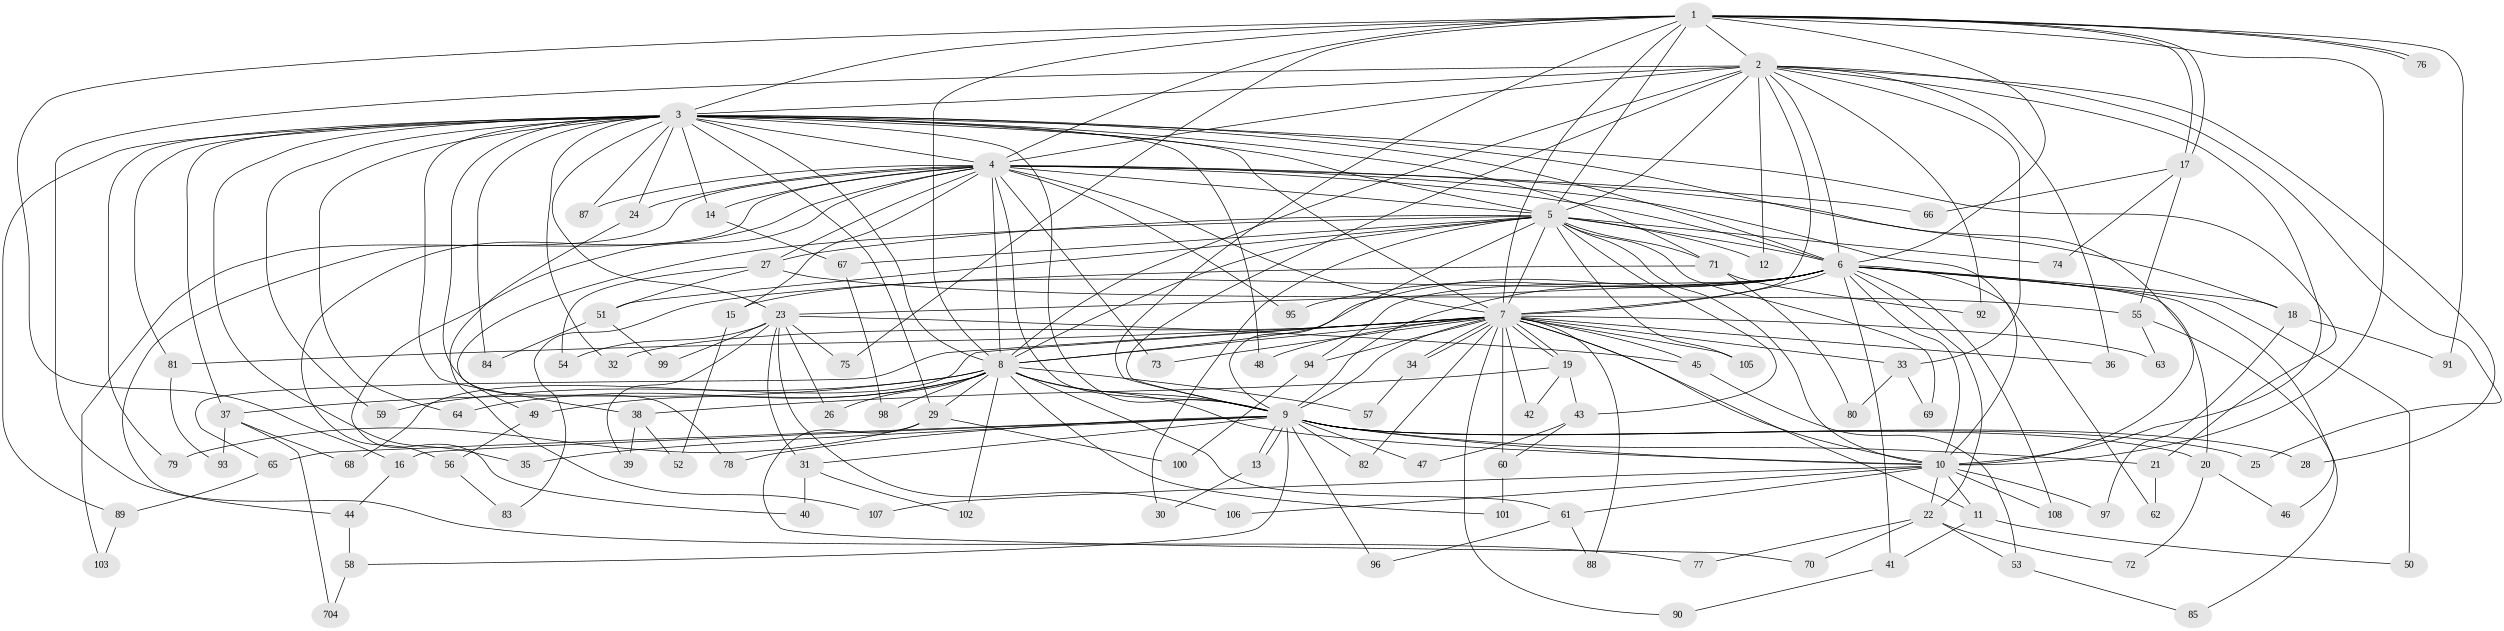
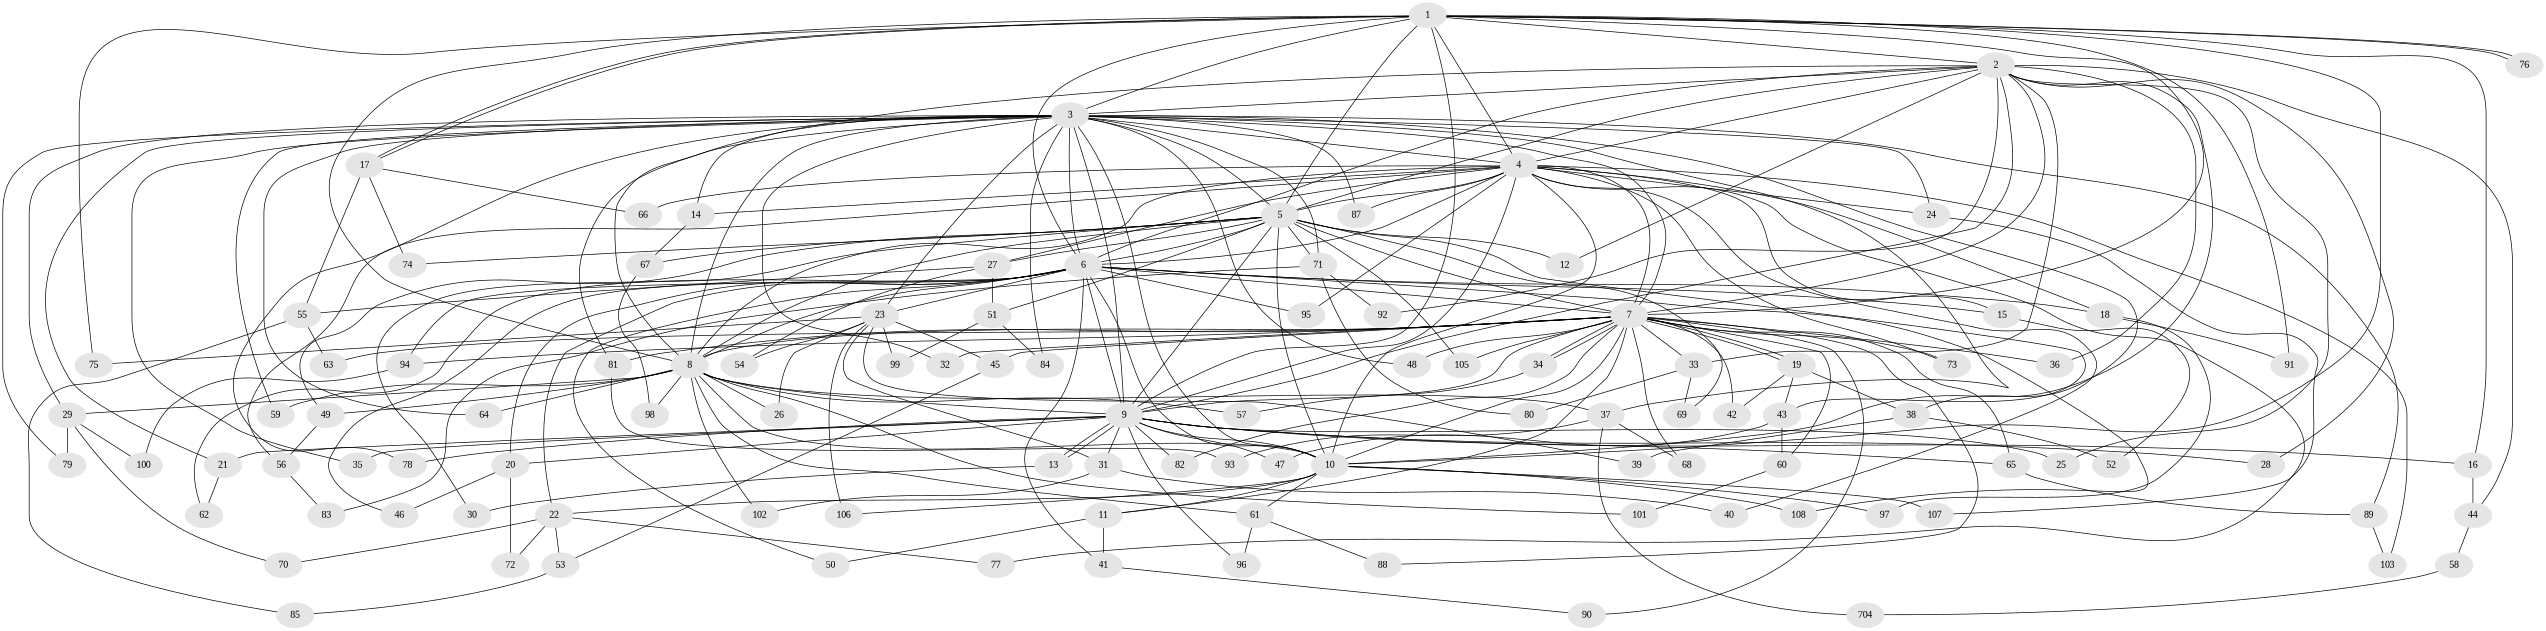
  graph {
    fontname="Liberation Serif"
    node [color=gray90 fontname="Liberation Serif" style=filled]
    edge [fontname="Liberation Serif"]
    1
    2
    3
    4
    5
    6
    7
    8
    9
    10
    16
    17
    75
    76
    91
    12
    25
    28
    33
    36
    44
    92
    14
    21
    23
    24
    29
    32
    35
    37
    38
    48
    59
    64
    71
    78
    79
    81
    84
    87
    89
    15
    18
    27
    40
    56
    66
    73
    77
    95
    103
    30
    43
    49
    51
    67
    69
    74
    105
    20
    22
    41
    46
    50
    62
    94
    108
    11
    19
    34
    42
    45
    60
    63
    65
    68
    82
    88
    90
    26
    57
    61
    98
    101
    102
    13
    31
    47
    58
    96
    97
    106
    107
    55
    80
    39
    54
    99
    70
    100
    93
    n102 [label=704]
    52
    83
    72
    53
    85
    1 -- 2
    1 -- 3
    1 -- 4
    1 -- 5
    1 -- 6
    1 -- 7
    1 -- 8
    1 -- 9
    1 -- 10
    1 -- 16
    1 -- 17
    1 -- 17
    1 -- 75
    1 -- 76
    1 -- 76
    1 -- 91
    2 -- 3
    2 -- 4
    2 -- 5
    2 -- 6
    2 -- 7
    2 -- 8
    2 -- 9
    2 -- 10
    2 -- 12
    2 -- 25
    2 -- 28
    2 -- 33
    2 -- 36
    2 -- 44
    2 -- 92
    3 -- 4
    3 -- 5
    3 -- 6
    3 -- 7
    3 -- 8
    3 -- 9
    3 -- 10
    3 -- 14
    3 -- 21
    3 -- 23
    3 -- 24
    3 -- 29
    3 -- 32
    3 -- 35
    3 -- 37
    3 -- 38
    3 -- 48
    3 -- 59
    3 -- 64
    3 -- 71
    3 -- 78
    3 -- 79
    3 -- 81
    3 -- 84
    3 -- 87
    3 -- 89
    4 -- 5
    4 -- 6
    4 -- 7
    4 -- 8
    4 -- 9
    4 -- 10
    4 -- 14
    4 -- 24
    4 -- 87
    4 -- 15
    4 -- 18
    4 -- 27
    4 -- 40
    4 -- 56
    4 -- 66
    4 -- 73
    4 -- 77
    4 -- 95
    4 -- 103
    5 -- 6
    5 -- 7
    5 -- 8
    5 -- 9
    5 -- 10
    5 -- 12
    5 -- 71
    5 -- 27
    5 -- 30
    5 -- 43
    5 -- 49
    5 -- 51
    5 -- 67
    5 -- 69
    5 -- 74
    5 -- 105
    6 -- 7
    6 -- 8
    6 -- 9
    6 -- 10
    6 -- 23
    6 -- 15
    6 -- 18
    6 -- 95
    6 -- 20
    6 -- 22
    6 -- 41
    6 -- 46
    6 -- 50
    6 -- 62
    6 -- 94
    6 -- 108
    7 -- 8
    7 -- 9
    7 -- 10
    7 -- 33
    7 -- 36
    7 -- 32
    7 -- 48
    7 -- 81
    7 -- 73
    7 -- 105
    7 -- 94
    7 -- 11
    7 -- 19
    7 -- 19
    7 -- 34
    7 -- 34
    7 -- 42
    7 -- 45
    7 -- 60
    7 -- 63
    7 -- 65
    7 -- 68
    7 -- 82
    7 -- 88
    7 -- 90
    8 -- 9
    8 -- 10
    8 -- 29
    8 -- 37
    8 -- 59
    8 -- 64
    8 -- 49
    8 -- 26
    8 -- 57
    8 -- 61
    8 -- 98
    8 -- 101
    8 -- 102
    9 -- 10
    9 -- 16
    9 -- 25
    9 -- 28
    9 -- 21
    9 -- 35
    9 -- 78
    9 -- 20
    9 -- 65
    9 -- 82
    9 -- 13
    9 -- 13
    9 -- 31
    9 -- 47
-   9 -- 58
    9 -- 96
    10 -- 22
    10 -- 108
    10 -- 11
    10 -- 61
    10 -- 97
    10 -- 106
    10 -- 107
    16 -- 44
    17 -- 66
    17 -- 74
    17 -- 55
    33 -- 69
    33 -- 80
    44 -- 58
    14 -- 67
    21 -- 62
    23 -- 75
    23 -- 45
    23 -- 26
    23 -- 31
    23 -- 106
    23 -- 39
    23 -- 54
    23 -- 99
    24 -- 107
    29 -- 79
    29 -- 70
    29 -- 100
    37 -- 68
    37 -- 93
    37 -- n102
    38 -- 39
    38 -- 52
    71 -- 92
    71 -- 80
    71 -- 83
    81 -- 93
    89 -- 103
    15 -- 52
    18 -- 91
    18 -- 97
    27 -- 51
    27 -- 55
    27 -- 54
    56 -- 83
    43 -- 60
    43 -- 47
    49 -- 56
    51 -- 84
    51 -- 99
    67 -- 98
    20 -- 46
    20 -- 72
    22 -- 77
    22 -- 70
    22 -- 72
    22 -- 53
    41 -- 90
    94 -- 100
    11 -- 41
    11 -- 50
    19 -- 38
    19 -- 43
    19 -- 42
    34 -- 57
    45 -- 53
    60 -- 101
    65 -- 89
    61 -- 88
    61 -- 96
    13 -- 30
    31 -- 40
    31 -- 102
    58 -- n102
    55 -- 63
    55 -- 85
    53 -- 85
  }
